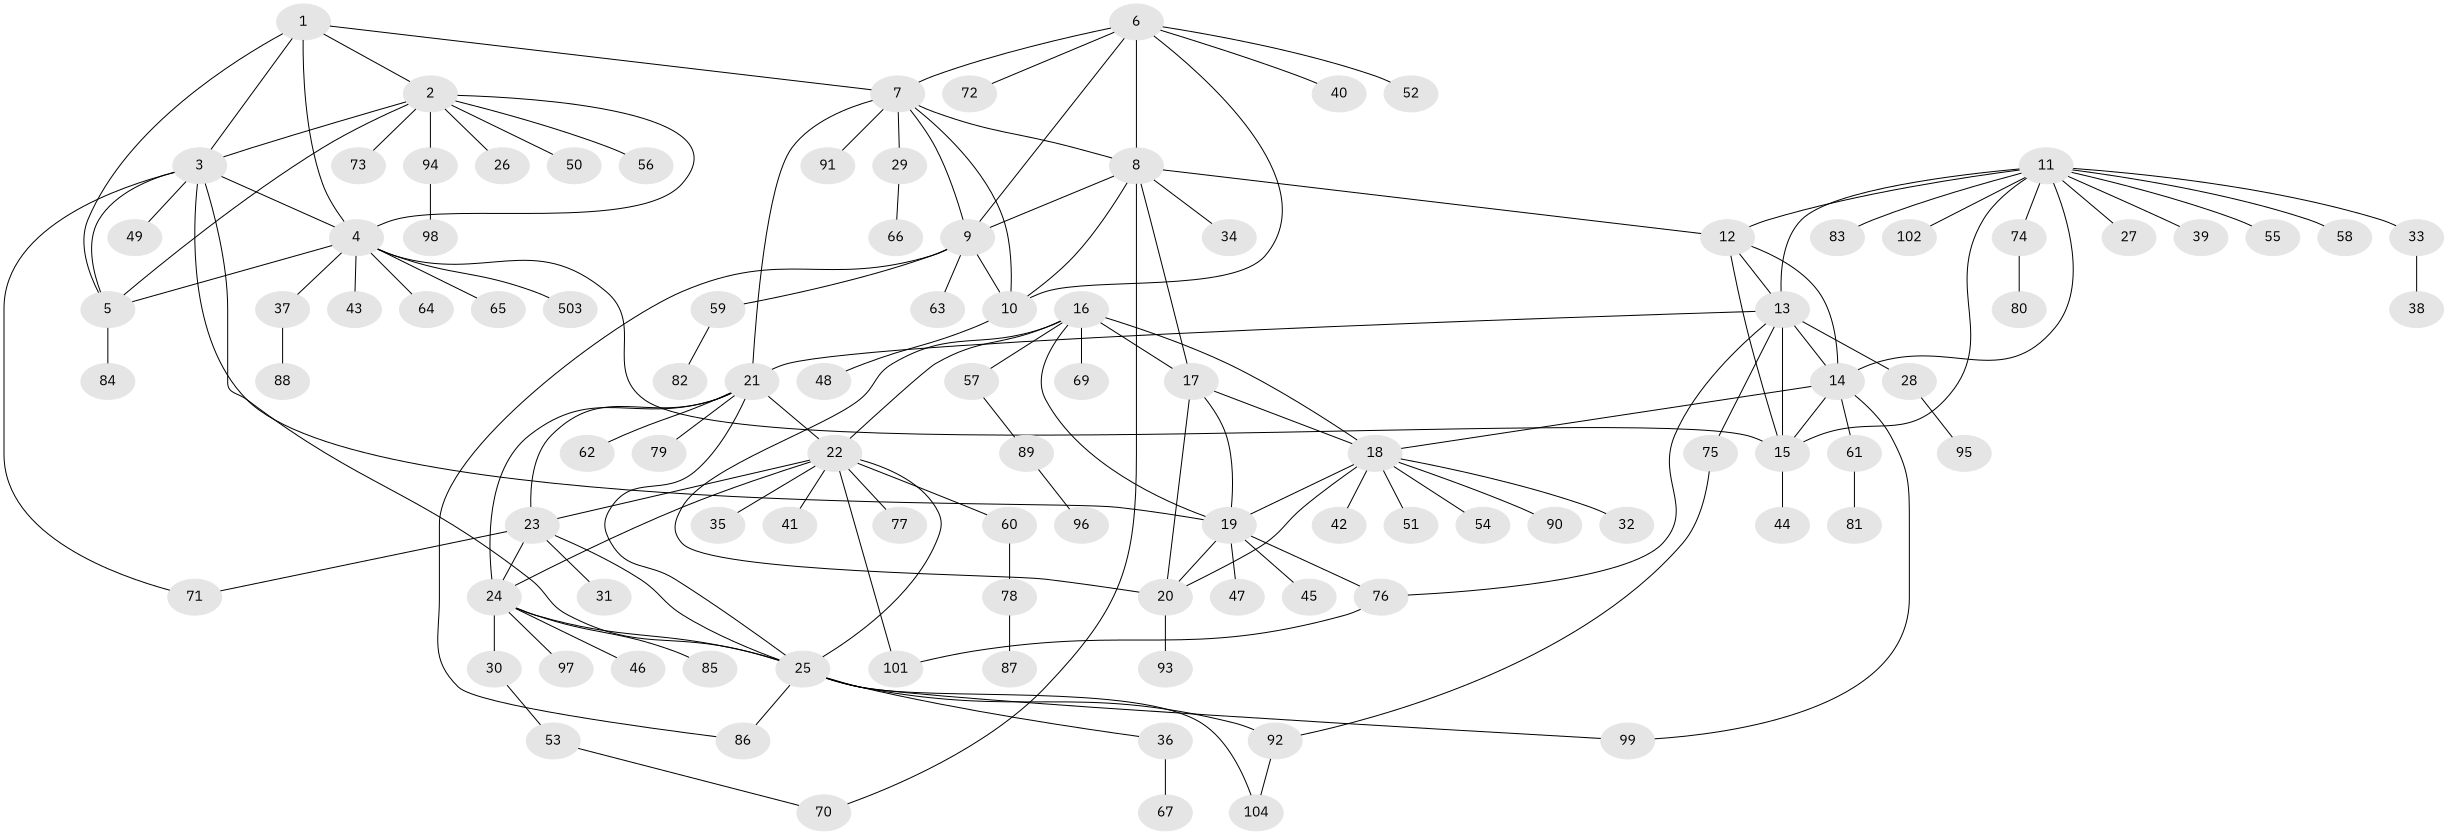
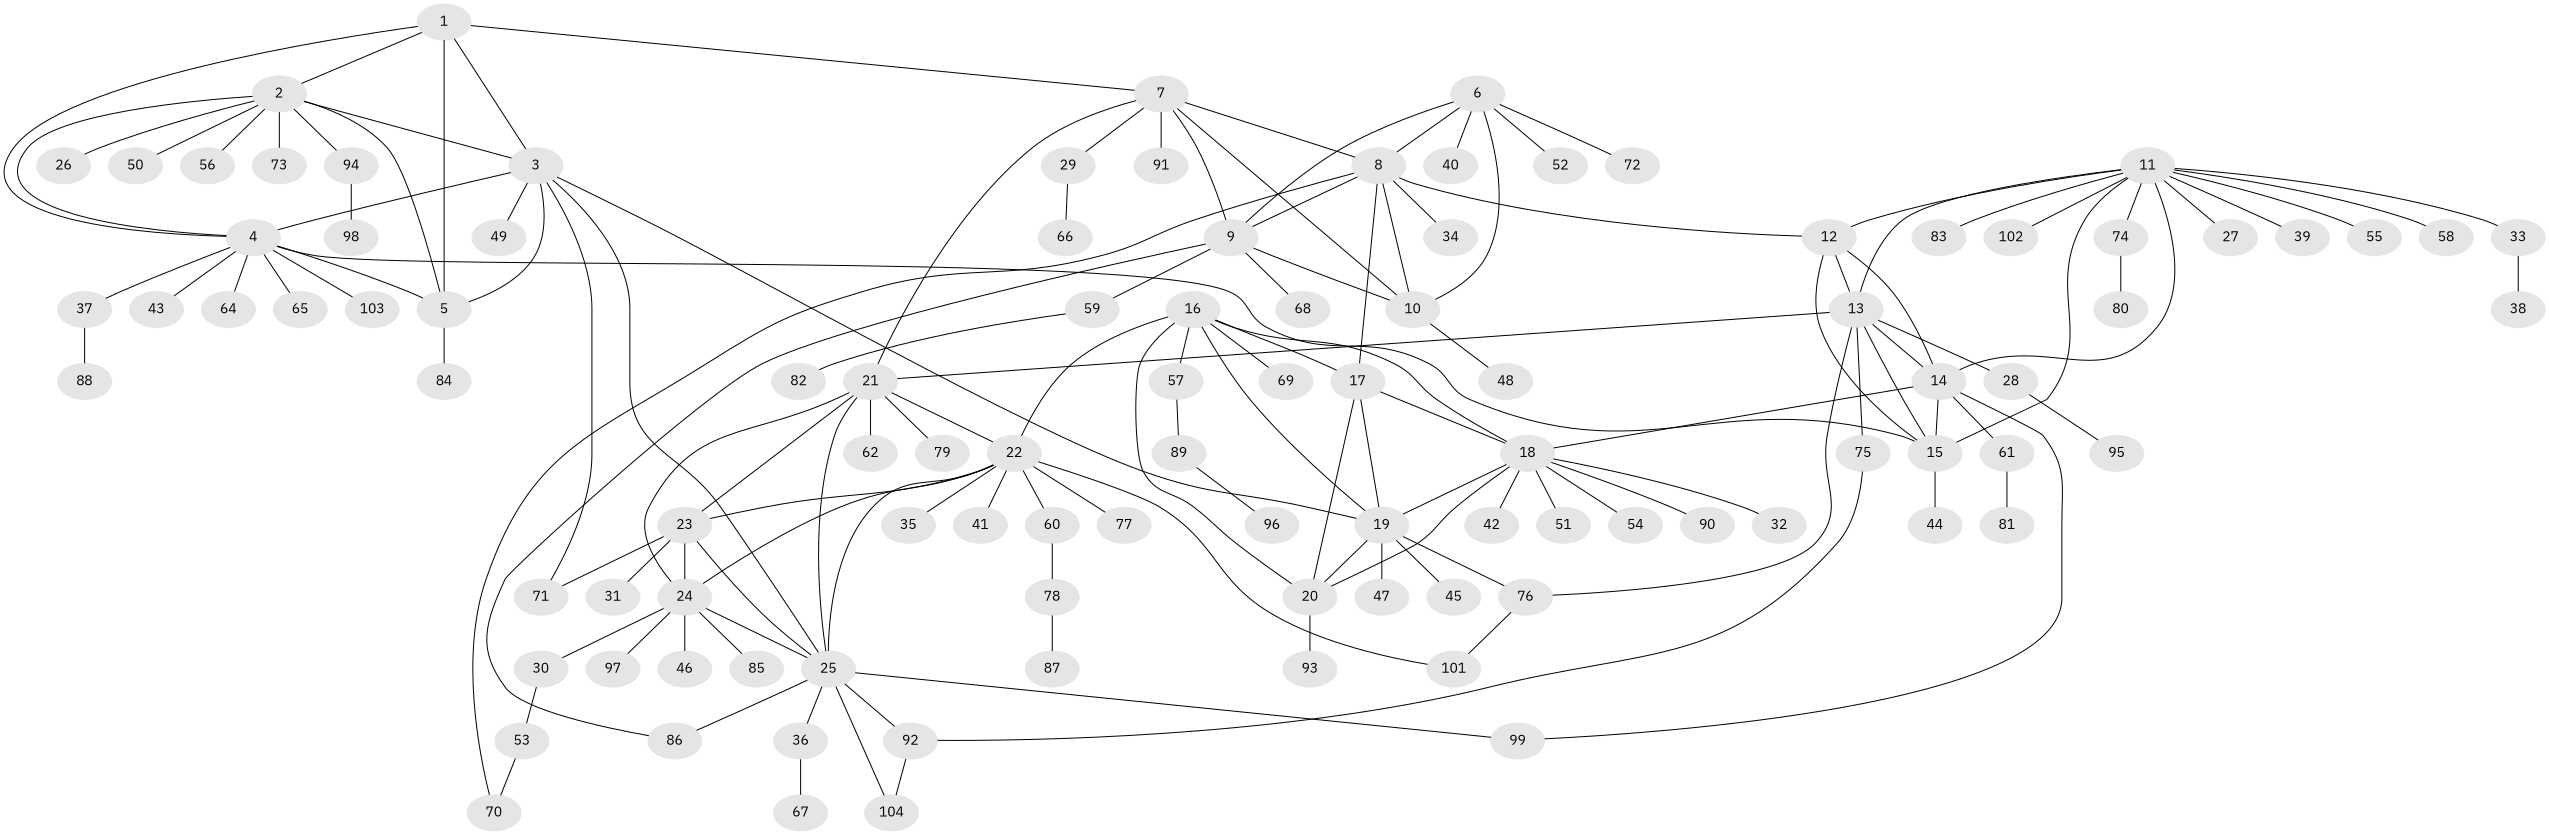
  graph {
    fontname="IBM Plex Sans"
    node [color=gray90 fontname="IBM Plex Sans" style=filled]
    edge [fontname="IBM Plex Sans"]
    1
    2
    3
    4
    5
    7
    26
    50
    56
    73
    94
    19
    25
    49
    71
    15
    37
    43
    64
    65
-   103 [label=503]
+   103
    84
    8
    9
    10
    21
    29
    91
    98
    76
    20
    45
    47
    86
    99
    36
    92
    n38 [label=104]
    44
    88
    6
    40
    52
    72
    12
    17
    34
    70
    59
-   68 [label=63]
+   68
    48
    22
    23
    24
    62
    79
    66
    13
    14
    18
    82
    11
    27
    33
    39
    55
    58
    74
    83
    102
    28
    75
    61
    38
    80
    95
    101
    32
    42
    51
    54
    90
    81
    16
    57
    69
    93
    35
    41
    60
    77
    89
    31
    30
    46
    85
    97
    78
    53
    67
    96
    87
    1 -- 2
    1 -- 3
    1 -- 4
    1 -- 5
    1 -- 7
    2 -- 3
    2 -- 4
    2 -- 5
    2 -- 26
    2 -- 50
    2 -- 56
    2 -- 73
    2 -- 94
    3 -- 4
    3 -- 5
    3 -- 19
    3 -- 25
    3 -- 49
    3 -- 71
    4 -- 5
    4 -- 15
    4 -- 37
    4 -- 43
    4 -- 64
    4 -- 65
    4 -- 103
    5 -- 84
    7 -- 8
    7 -- 9
    7 -- 10
    7 -- 21
    7 -- 29
    7 -- 91
    94 -- 98
    19 -- 76
    19 -- 20
    19 -- 45
    19 -- 47
    25 -- 86
    25 -- 99
    25 -- 36
    25 -- 92
    25 -- n38
    15 -- 44
    37 -- 88
    8 -- 9
    8 -- 10
    8 -- 12
    8 -- 17
    8 -- 34
    8 -- 70
    9 -- 10
    9 -- 86
    9 -- 59
    9 -- 68
    10 -- 48
    21 -- 25
    21 -- 22
    21 -- 23
    21 -- 24
    21 -- 62
    21 -- 79
    29 -- 66
    76 -- 101
    20 -- 93
    36 -- 67
    92 -- n38
-   6 -- 7
    6 -- 8
    6 -- 9
    6 -- 10
    6 -- 40
    6 -- 52
    6 -- 72
    12 -- 15
    12 -- 13
    12 -- 14
    17 -- 19
    17 -- 20
    17 -- 18
    59 -- 82
    22 -- 25
    22 -- 23
    22 -- 24
    22 -- 101
    22 -- 35
    22 -- 41
    22 -- 60
    22 -- 77
    23 -- 25
    23 -- 71
    23 -- 24
    23 -- 31
    24 -- 25
    24 -- 30
    24 -- 46
    24 -- 85
    24 -- 97
    13 -- 15
    13 -- 21
    13 -- 76
    13 -- 14
    13 -- 28
    13 -- 75
    14 -- 15
    14 -- 99
    14 -- 18
    14 -- 61
    18 -- 19
    18 -- 20
    18 -- 32
    18 -- 42
    18 -- 51
    18 -- 54
    18 -- 90
    11 -- 15
    11 -- 12
    11 -- 13
    11 -- 14
    11 -- 27
    11 -- 33
    11 -- 39
    11 -- 55
    11 -- 58
    11 -- 74
    11 -- 83
    11 -- 102
    33 -- 38
    74 -- 80
    28 -- 95
    75 -- 92
    61 -- 81
    16 -- 19
    16 -- 20
    16 -- 17
    16 -- 22
    16 -- 18
    16 -- 57
    16 -- 69
    57 -- 89
    60 -- 78
    89 -- 96
    30 -- 53
    78 -- 87
    53 -- 70
  }
